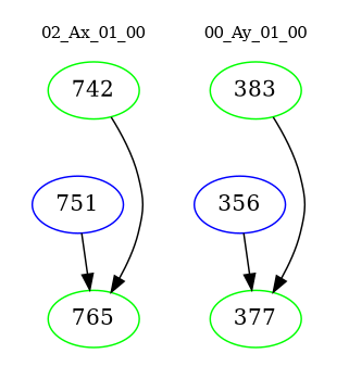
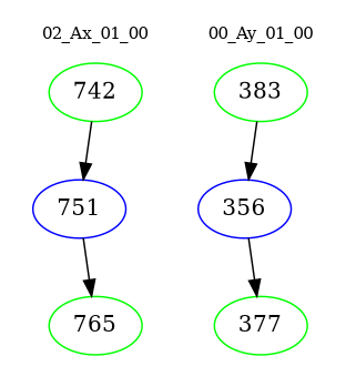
  digraph {
    node [color=green]
    edge [color=black]
    n1 [label=742]
    n2 [color=blue label=751]
    n3 [label=765]
    n4 [label=383]
    n5 [color=blue label=356]
    n6 [label=377]
    subgraph cluster_1 {
      color=white
      fontsize=10
      label="02_Ax_01_00"
      n1
      n2
      n3
    }
    subgraph cluster_2 {
      color=white
      fontsize=10
      label="00_Ay_01_00"
      n4
      n5
      n6
    }
-   n1 -> n3
+   n1 -> n2
    n2 -> n3
-   n4 -> n6
+   n4 -> n5
    n5 -> n6
  }
